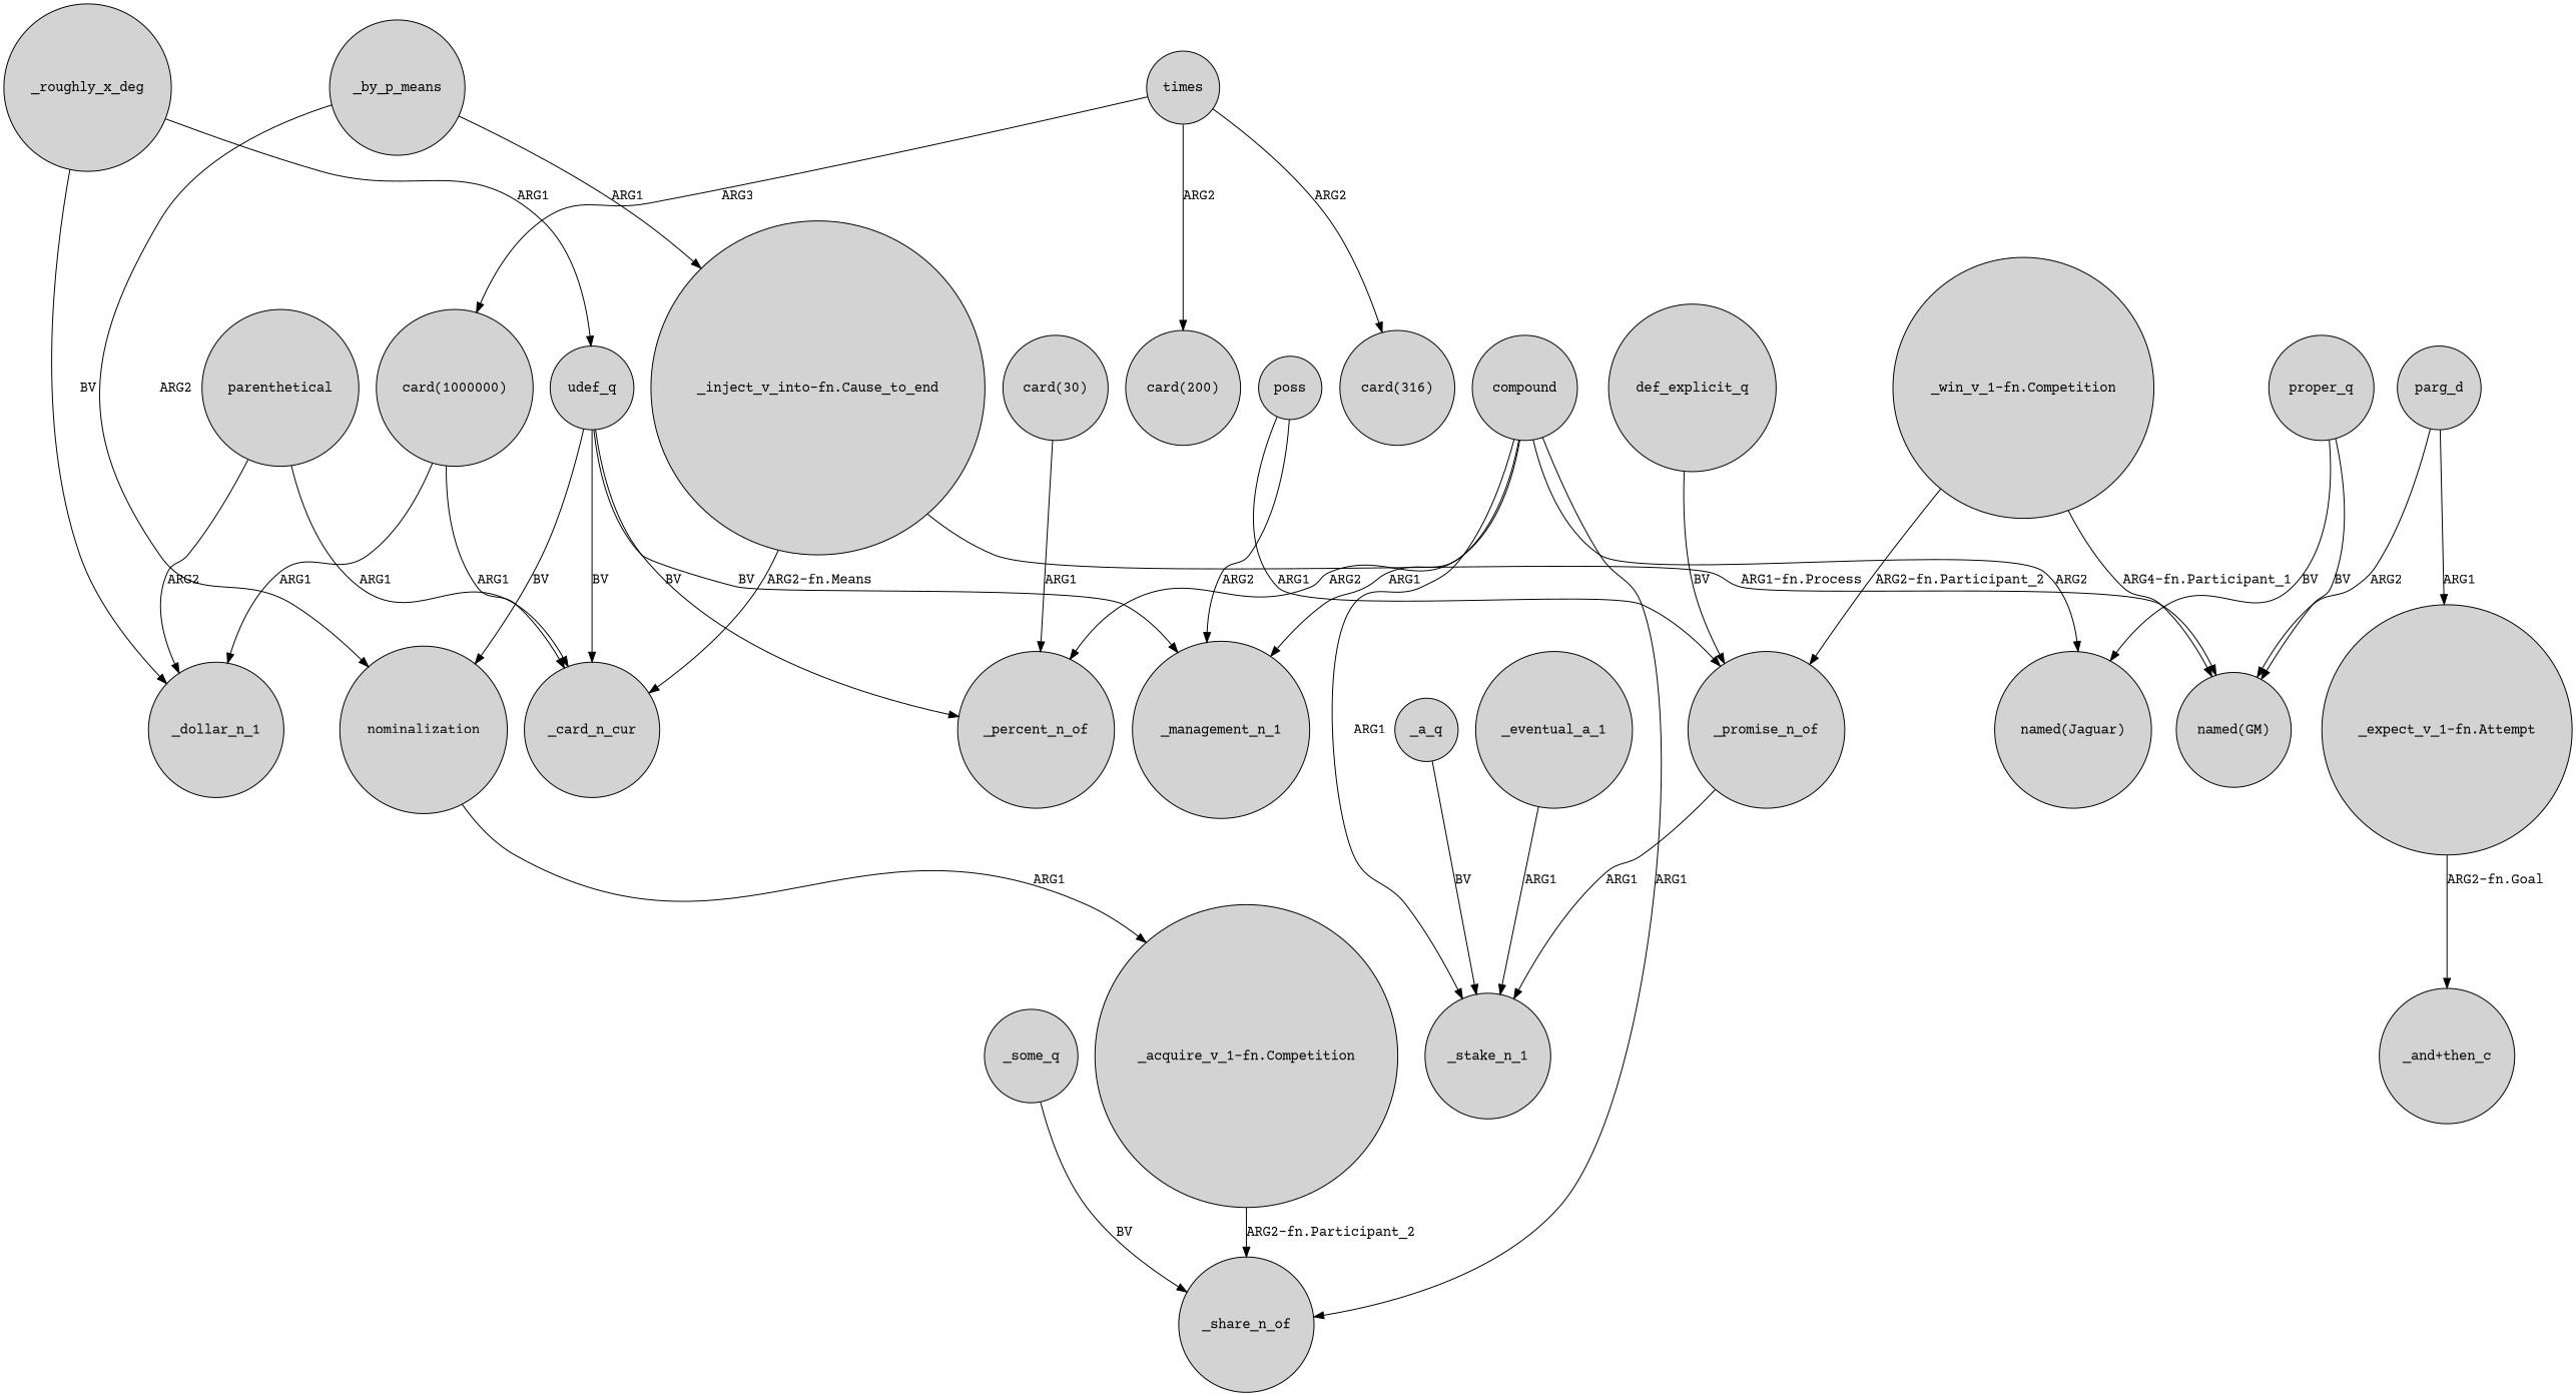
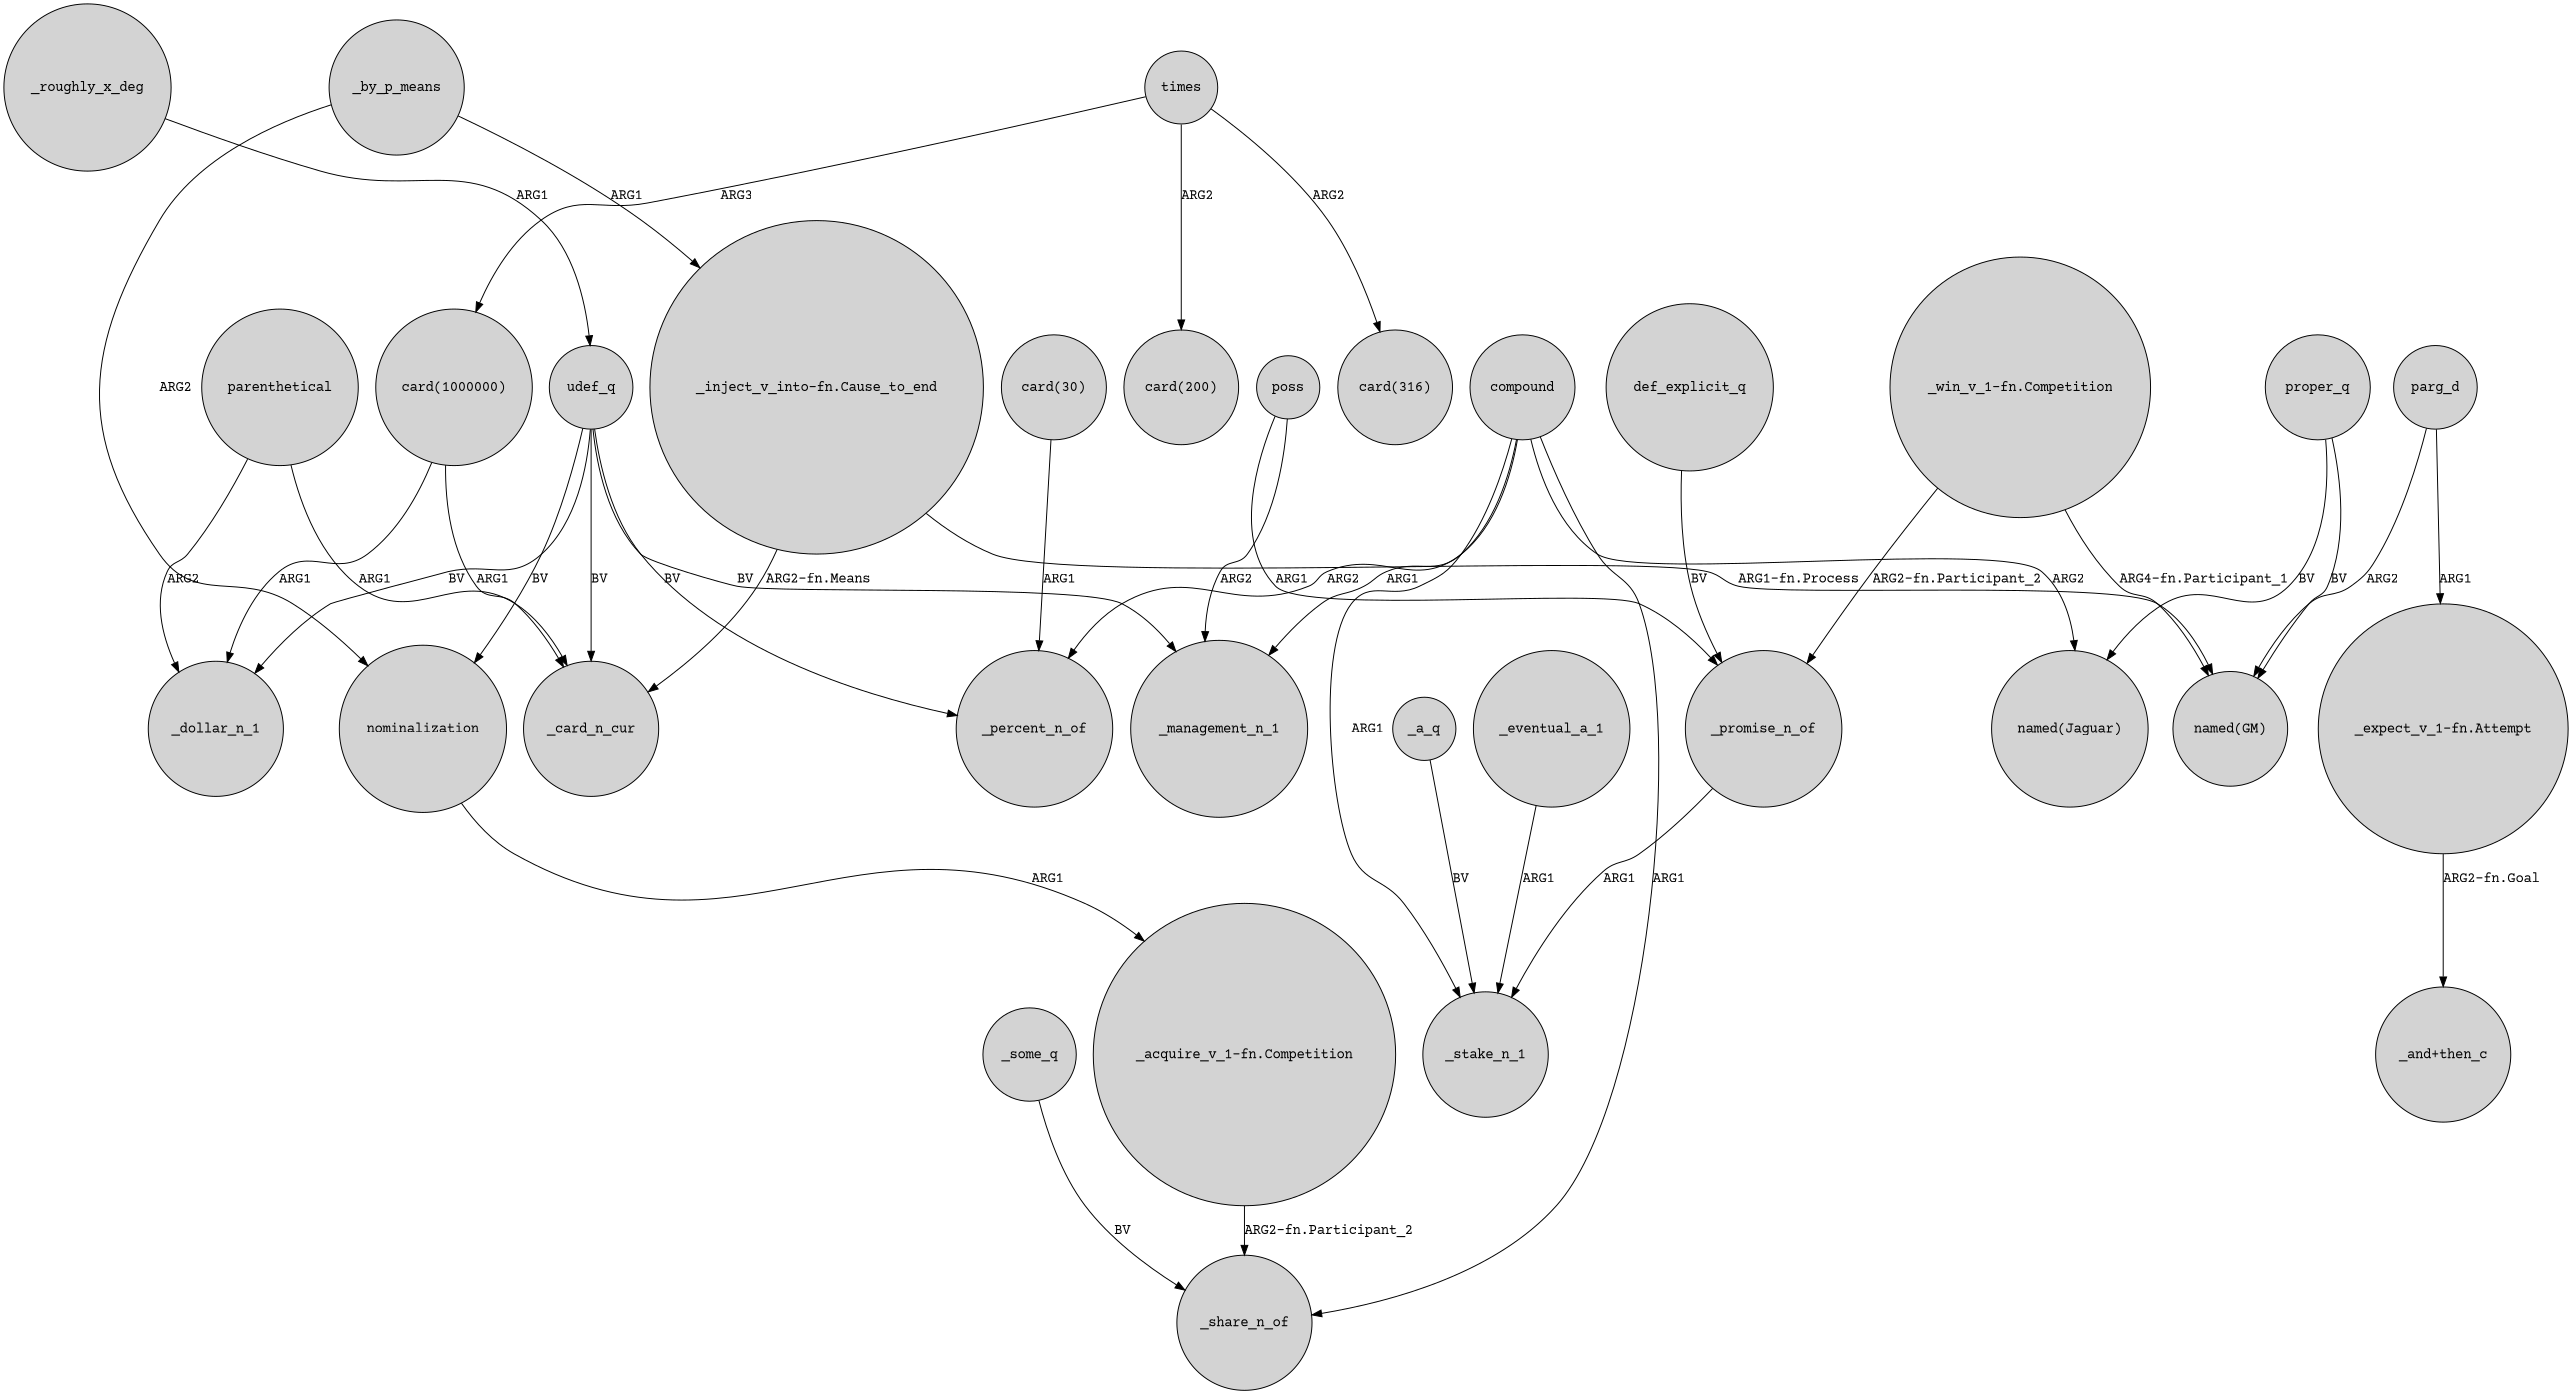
  digraph {
    fontname="Courier Prime"
    node [fontname="Courier Prime" shape=circle style=filled]
    edge [fontname="Courier Prime"]
    _some_q
    _share_n_of
    n3 [label=_card_n_cur]
    udef_q
    nominalization
    _management_n_1
    _percent_n_of
    _dollar_n_1
    "_acquire_v_1-fn.Competition"
    _roughly_x_deg
    _by_p_means
    "_inject_v_into-fn.Cause_to_end"
    "named(GM)"
    compound
    "named(Jaguar)"
    _stake_n_1
    "_win_v_1-fn.Competition"
    _promise_n_of
    proper_q
    times
    "card(1000000)"
    "card(200)"
    "card(316)"
    "_expect_v_1-fn.Attempt"
    "_and+then_c"
    parenthetical
    poss
    parg_d
    def_explicit_q
    "card(30)"
    _eventual_a_1
    _a_q
    _some_q -> _share_n_of [label=BV]
    udef_q -> n3 [label=BV]
    udef_q -> nominalization [label=BV]
    udef_q -> _management_n_1 [label=BV]
    udef_q -> _percent_n_of [label=BV]
-   _roughly_x_deg -> _dollar_n_1 [label=BV]
+   udef_q -> _dollar_n_1 [label=BV]
    nominalization -> "_acquire_v_1-fn.Competition" [label=ARG1]
    "_acquire_v_1-fn.Competition" -> _share_n_of [label="ARG2-fn.Participant_2"]
    _roughly_x_deg -> udef_q [label=ARG1]
    _by_p_means -> nominalization [label=ARG2]
    _by_p_means -> "_inject_v_into-fn.Cause_to_end" [label=ARG1]
    "_inject_v_into-fn.Cause_to_end" -> n3 [label="ARG2-fn.Means"]
    "_inject_v_into-fn.Cause_to_end" -> "named(GM)" [label="ARG1-fn.Process"]
    compound -> _share_n_of [label=ARG1]
    compound -> _management_n_1 [label=ARG1]
    compound -> _percent_n_of [label=ARG2]
    compound -> "named(Jaguar)" [label=ARG2]
    compound -> _stake_n_1 [label=ARG1]
    "_win_v_1-fn.Competition" -> "named(GM)" [label="ARG4-fn.Participant_1"]
    "_win_v_1-fn.Competition" -> _promise_n_of [label="ARG2-fn.Participant_2"]
    _promise_n_of -> _stake_n_1 [label=ARG1]
    proper_q -> "named(GM)" [label=BV]
    proper_q -> "named(Jaguar)" [label=BV]
    times -> "card(1000000)" [label=ARG3]
    times -> "card(200)" [label=ARG2]
    times -> "card(316)" [label=ARG2]
    "card(1000000)" -> n3 [label=ARG1]
    "card(1000000)" -> _dollar_n_1 [label=ARG1]
    "_expect_v_1-fn.Attempt" -> "_and+then_c" [label="ARG2-fn.Goal"]
    parenthetical -> n3 [label=ARG1]
    parenthetical -> _dollar_n_1 [label=ARG2]
    poss -> _management_n_1 [label=ARG2]
    poss -> _promise_n_of [label=ARG1]
    parg_d -> "named(GM)" [label=ARG2]
    parg_d -> "_expect_v_1-fn.Attempt" [label=ARG1]
    def_explicit_q -> _promise_n_of [label=BV]
    "card(30)" -> _percent_n_of [label=ARG1]
    _eventual_a_1 -> _stake_n_1 [label=ARG1]
    _a_q -> _stake_n_1 [label=BV]
  }
